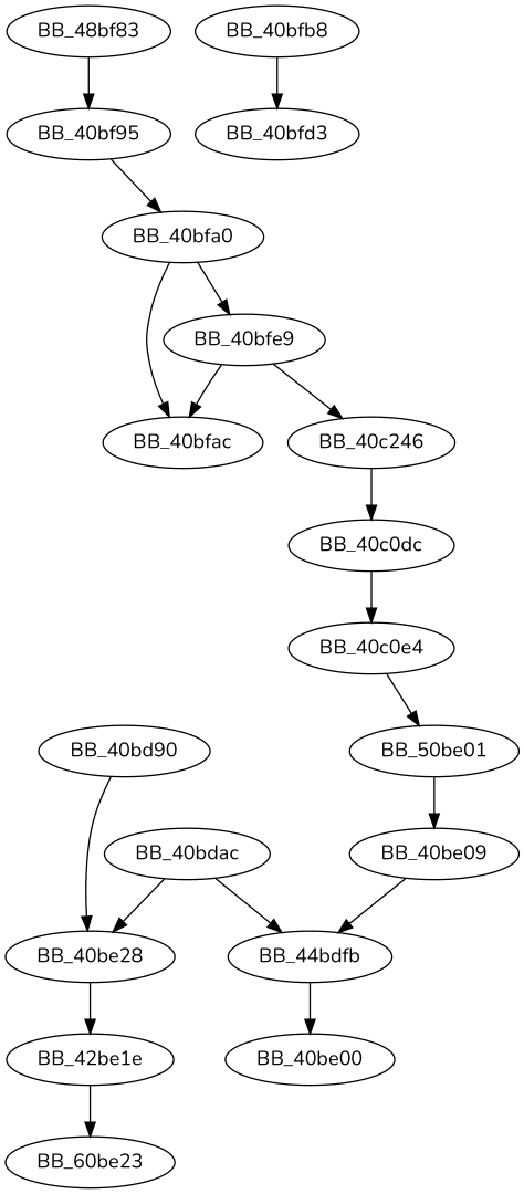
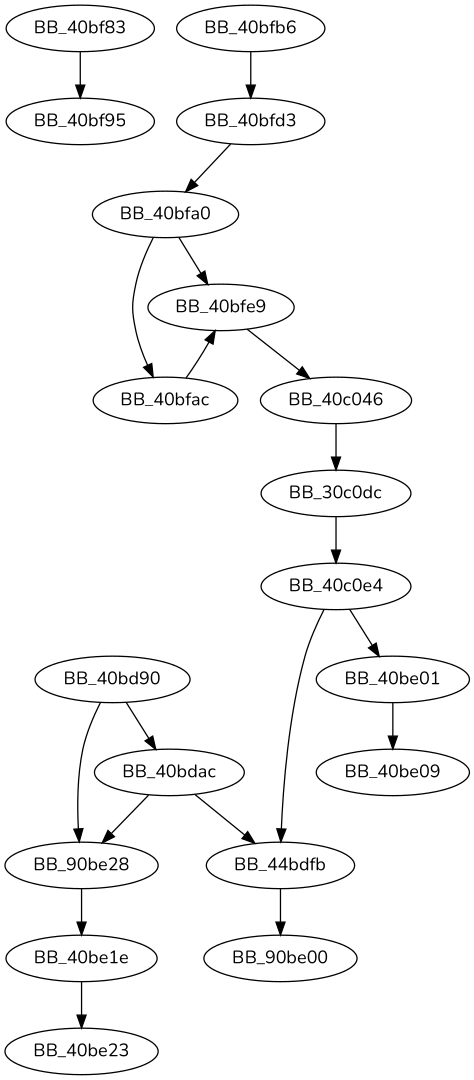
  digraph {
    fontname=Nunito
    node [fontname=Nunito]
    edge [fontname=Nunito]
    BB_40bd90
    BB_40bdac
-   BB_40be28
+   BB_40be28 [label=BB_90be28]
    n4 [label=BB_44bdfb]
-   BB_40be1e [label=BB_42be1e]
-   BB_40be00
-   BB_40be23 [label=BB_60be23]
-   BB_40be01 [label=BB_50be01]
+   BB_40be1e
+   BB_40be00 [label=BB_90be00]
+   BB_40be23
+   BB_40be01
    BB_40be09
-   BB_40bf83 [label=BB_48bf83]
+   BB_40bf83
    BB_40bf95
    BB_40bfa0
-   BB_40c0dc
+   BB_40c0dc [label=BB_30c0dc]
    BB_40c0e4
    BB_40bfac
    BB_40bfe9
-   BB_40c046 [label=BB_40c246]
-   BB_40bfb8
+   BB_40c046
+   BB_40bfb8 [label=BB_40bfb6]
    BB_40bfd3
+   BB_40bd90 -> BB_40bdac
    BB_40bd90 -> BB_40be28
    BB_40bdac -> BB_40be28
    BB_40bdac -> n4
    BB_40be28 -> BB_40be1e
    n4 -> BB_40be00
    BB_40be1e -> BB_40be23
    BB_40be01 -> BB_40be09
-   BB_40be09 -> n4
+   BB_40c0e4 -> n4
    BB_40bf83 -> BB_40bf95
-   BB_40bf95 -> BB_40bfa0
+   BB_40bfd3 -> BB_40bfa0
    BB_40bfa0 -> BB_40bfac
    BB_40bfa0 -> BB_40bfe9
    BB_40c0dc -> BB_40c0e4
    BB_40c0e4 -> BB_40be01
-   BB_40bfe9 -> BB_40bfac
+   BB_40bfac -> BB_40bfe9
    BB_40bfe9 -> BB_40c046
    BB_40c046 -> BB_40c0dc
    BB_40bfb8 -> BB_40bfd3
  }
